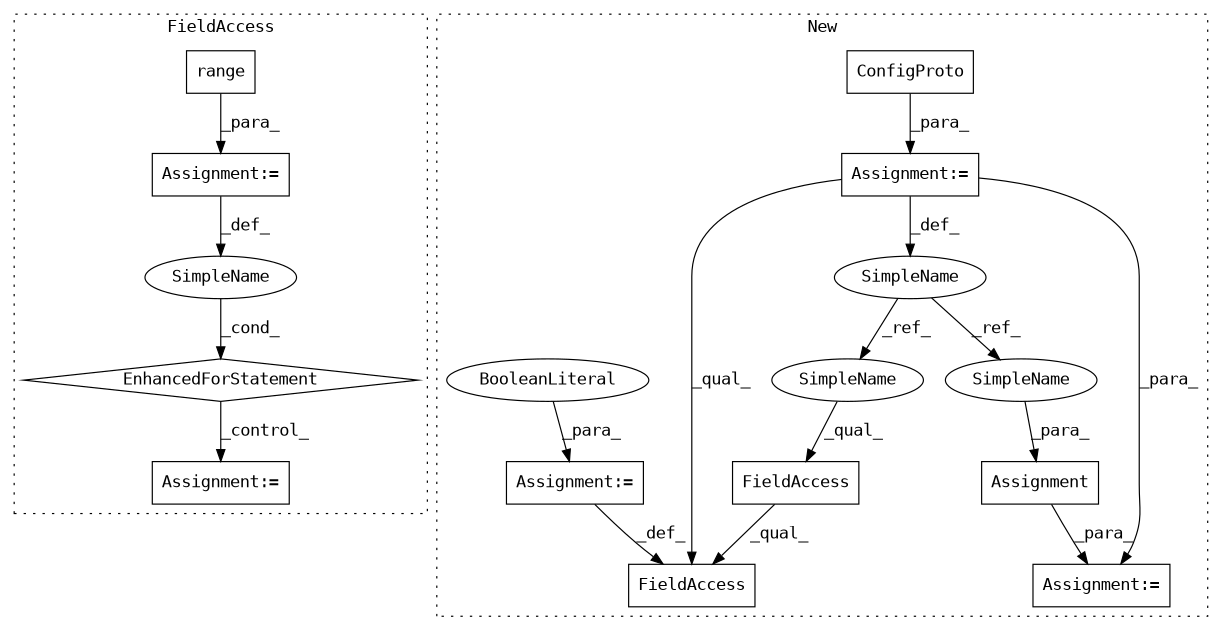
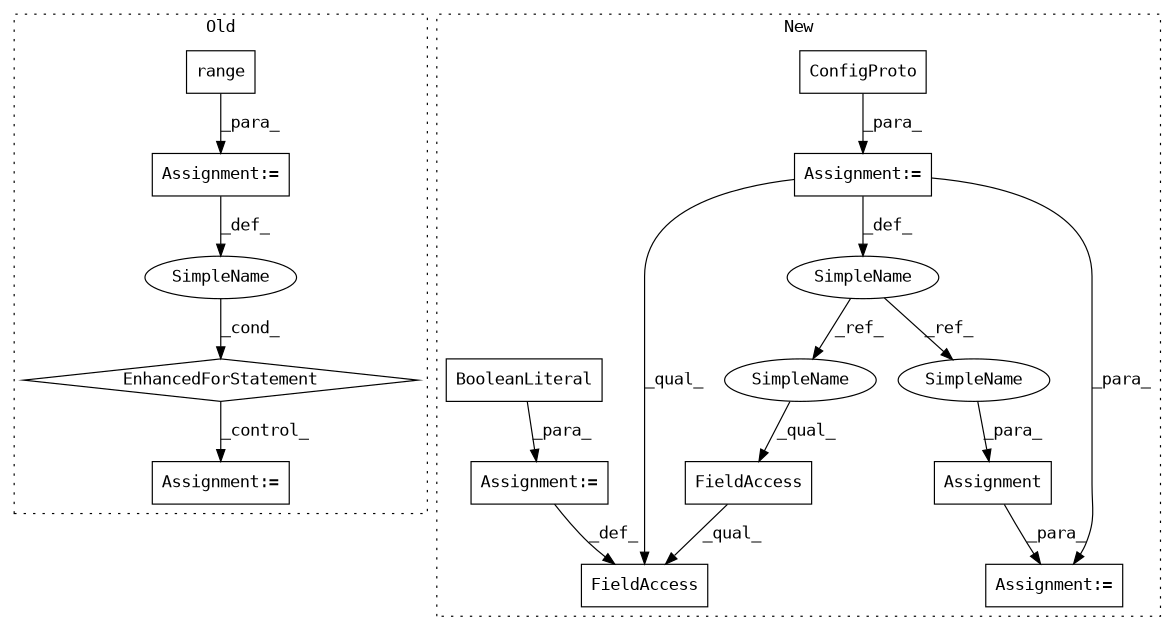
  digraph {
    fontname="DejaVu Sans Mono"
    node [a=7 fontname="DejaVu Sans Mono" l=1 s=1733 shape=box]
    edge [fontname="DejaVu Sans Mono"]
    n1 [a=70 l="57,2" label=EnhancedForStatement s="2100,2176" shape=diamond]
    n2 [a=32 l="6,1" label=range s="2165,2175"]
    n3 [a=42 label=SimpleName s=2161 shape=ellipse]
    n4 [l=2 label="Assignment:=" s=2443]
    n5 [l="57,2" label="Assignment:=" s="2100,2176"]
    n6 [a=32 l=13 label=ConfigProto s=1714]
    n7 [a=22 l=18 label=FieldAccess]
    n8 [a=42 l=6 label=SimpleName s=1696 shape=ellipse]
    n9 [a=32 l="8,1" label=Assignment s="1791,1824"]
    n10 [a=22 l=31 label=FieldAccess]
    n11 [label="Assignment:=" s=1764]
-   n12 [a=9 l=4 label=BooleanLiteral s=1765 shape=ellipse]
+   n12 [a=9 l=4 label=BooleanLiteral s=1765]
    n13 [label="Assignment:=" s=1779]
    n14 [label="Assignment:=" s=1702]
    n15 [a=42 l=6 label=SimpleName shape=ellipse]
    n16 [a=42 l=6 label=SimpleName s=1818 shape=ellipse]
    subgraph cluster_1 {
-     label=FieldAccess
+     label=Old
      style=dotted
      n1
      n2
      n3
      n4
      n5
    }
    subgraph cluster_2 {
      label=New
      style=dotted
      n6
      n7
      n8
      n9
      n10
      n11
      n12
      n13
      n14
      n15
      n16
    }
    n1 -> n4 [label=_control_]
    n2 -> n5 [label=_para_]
    n3 -> n1 [label=_cond_]
    n5 -> n3 [label=_def_]
    n6 -> n14 [label=_para_]
    n7 -> n10 [label=_qual_]
    n8 -> n15 [label=_ref_]
    n8 -> n16 [label=_ref_]
    n9 -> n13 [label=_para_]
    n11 -> n10 [label=_def_]
    n12 -> n11 [label=_para_]
    n14 -> n8 [label=_def_]
    n14 -> n10 [label=_qual_]
    n14 -> n13 [label=_para_]
    n15 -> n7 [label=_qual_]
    n16 -> n9 [label=_para_]
  }
